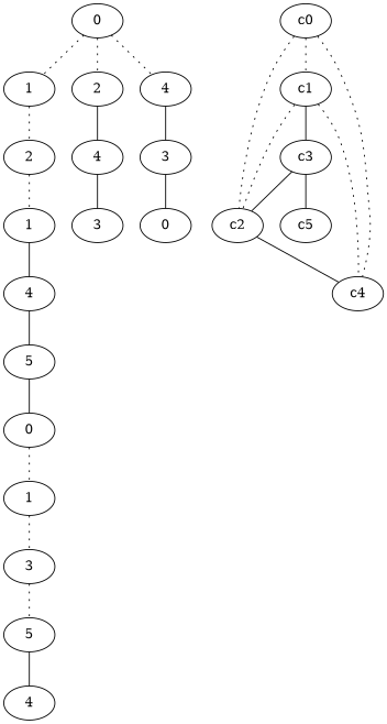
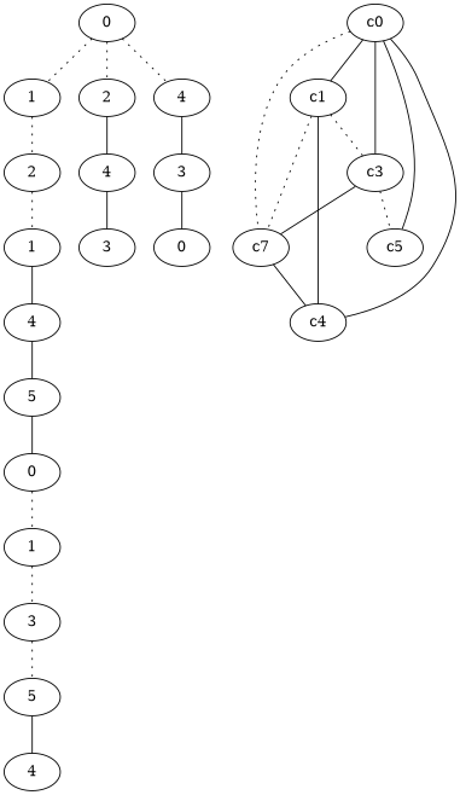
  graph {
    edge [style=dotted]
    n1 [label=0]
    n2 [label=1]
    n3 [label=2]
    n4 [label=4]
    n5 [label=2]
    n6 [label=4]
    n7 [label=3]
    n8 [label=1]
    n9 [label=4]
    n10 [label=5]
    n11 [label=0]
    n12 [label=1]
    n13 [label=3]
    n14 [label=5]
    n15 [label=4]
    n16 [label=3]
    n17 [label=0]
    c0
    c1
-   c2
+   c2 [label=c7]
    c3
    c4
    c5
    n1 -- n2
    n1 -- n3
    n1 -- n4
    n2 -- n5
    n3 -- n6 [style=""]
    n4 -- n7 [style=""]
    n5 -- n8
    n6 -- n16 [style=""]
    n7 -- n17 [style=""]
    n8 -- n9 [style=""]
    n9 -- n10 [style=""]
    n10 -- n11 [style=""]
    n11 -- n12
    n12 -- n13
    n13 -- n14
    n14 -- n15 [style=""]
-   c0 -- c1
+   c0 -- c1 [style=solid]
    c0 -- c2
-   c0 -- c4
+   c0 -- c3 [style=""]
+   c0 -- c4 [style=solid]
+   c0 -- c5 [style=""]
    c1 -- c2
-   c1 -- c3 [style=solid]
-   c1 -- c4
+   c1 -- c3
+   c1 -- c4 [style=""]
    c2 -- c4 [style=""]
    c3 -- c2 [style=""]
-   c3 -- c5 [style=solid]
+   c3 -- c5
  }
